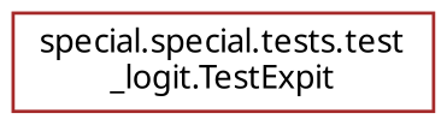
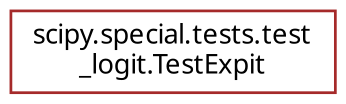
  digraph {
    rankdir=LR
    fontname="Noto Sans"
-   n1 [color=brown fillcolor=white fontname="Noto Sans" fontsize=10 height=0.2 label="special.special.tests.test\l_logit.TestExpit" shape=box style=filled width=0.4]
+   n1 [color=brown fillcolor=white fontname="Noto Sans" fontsize=10 height=0.2 label="scipy.special.tests.test\l_logit.TestExpit" shape=box style=filled width=0.4]
  }
